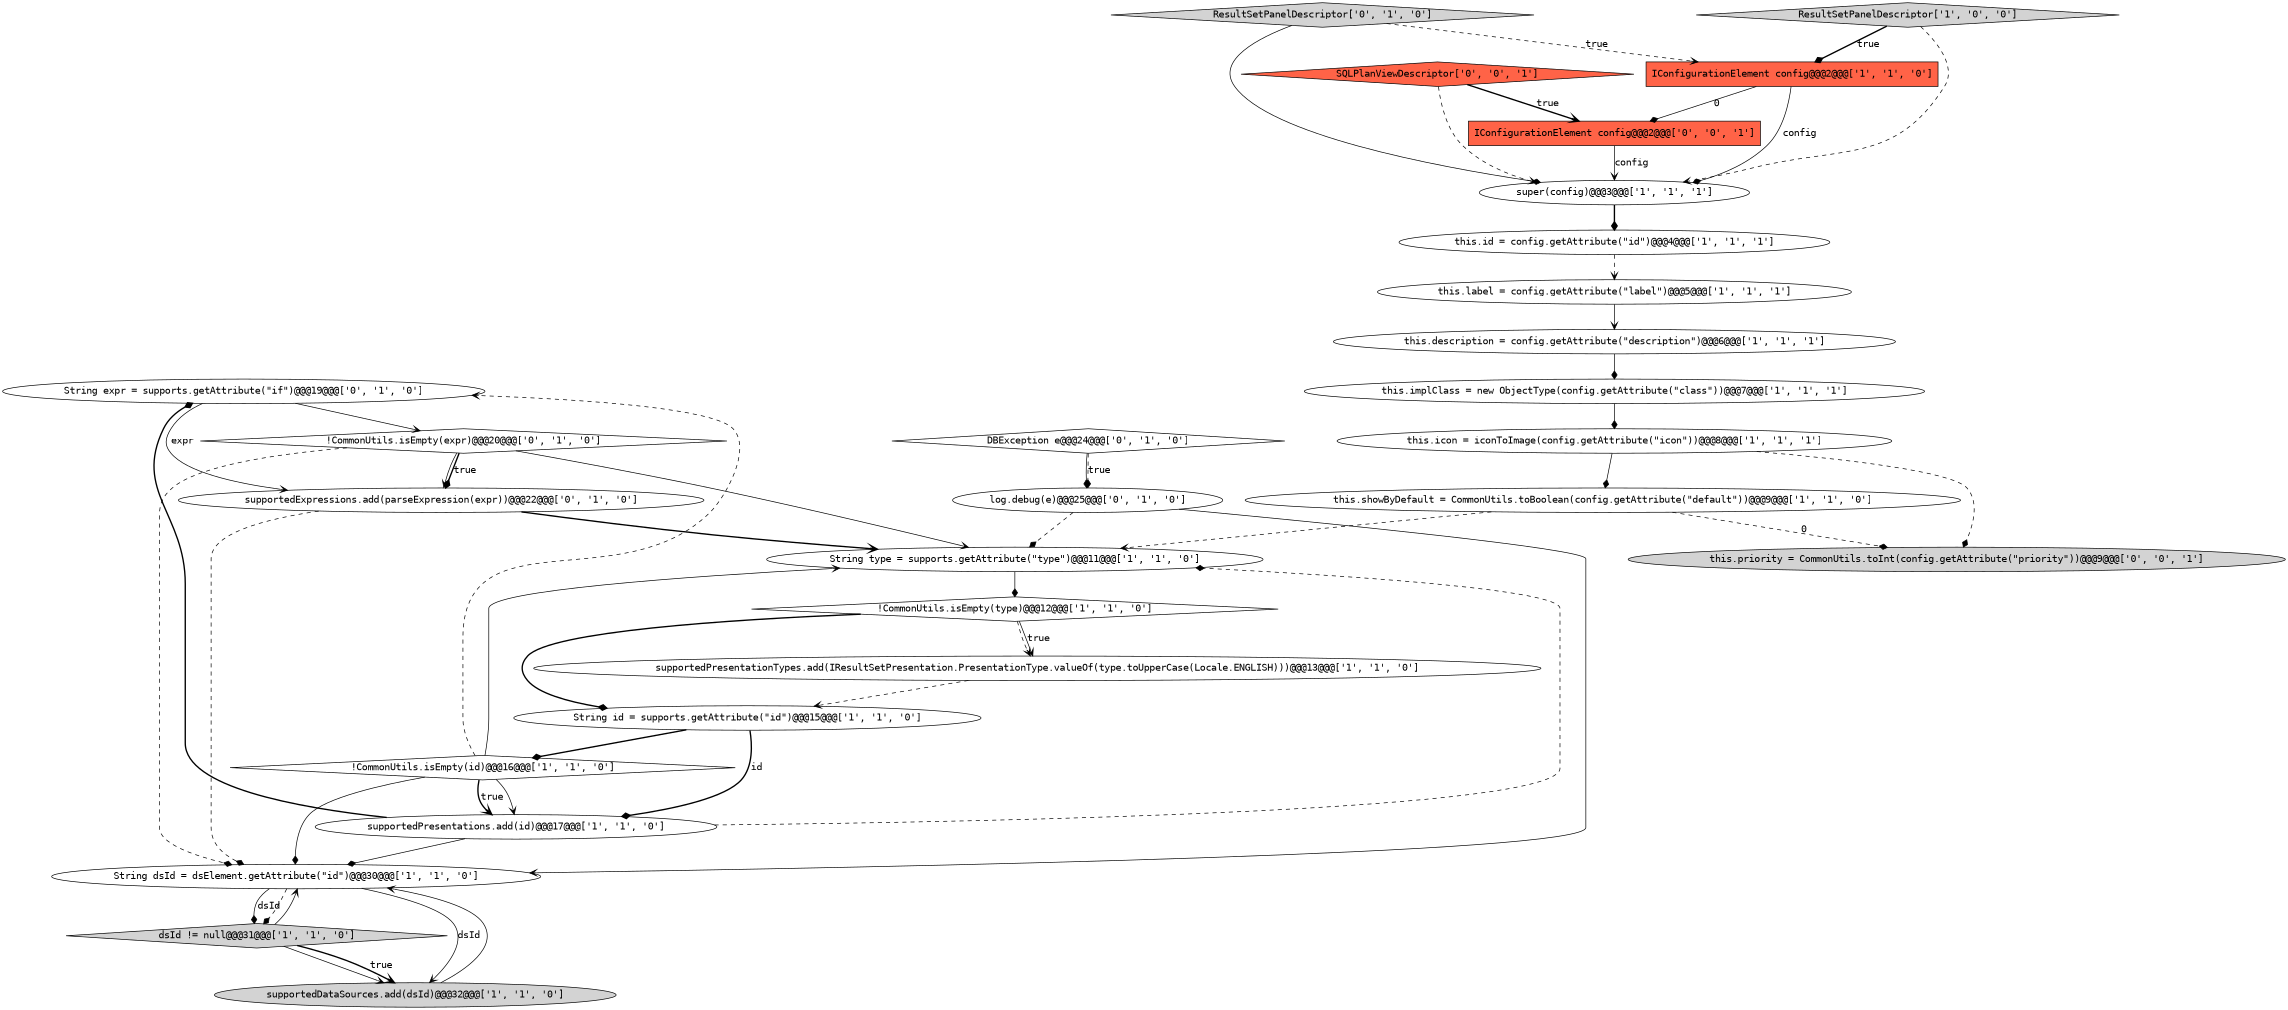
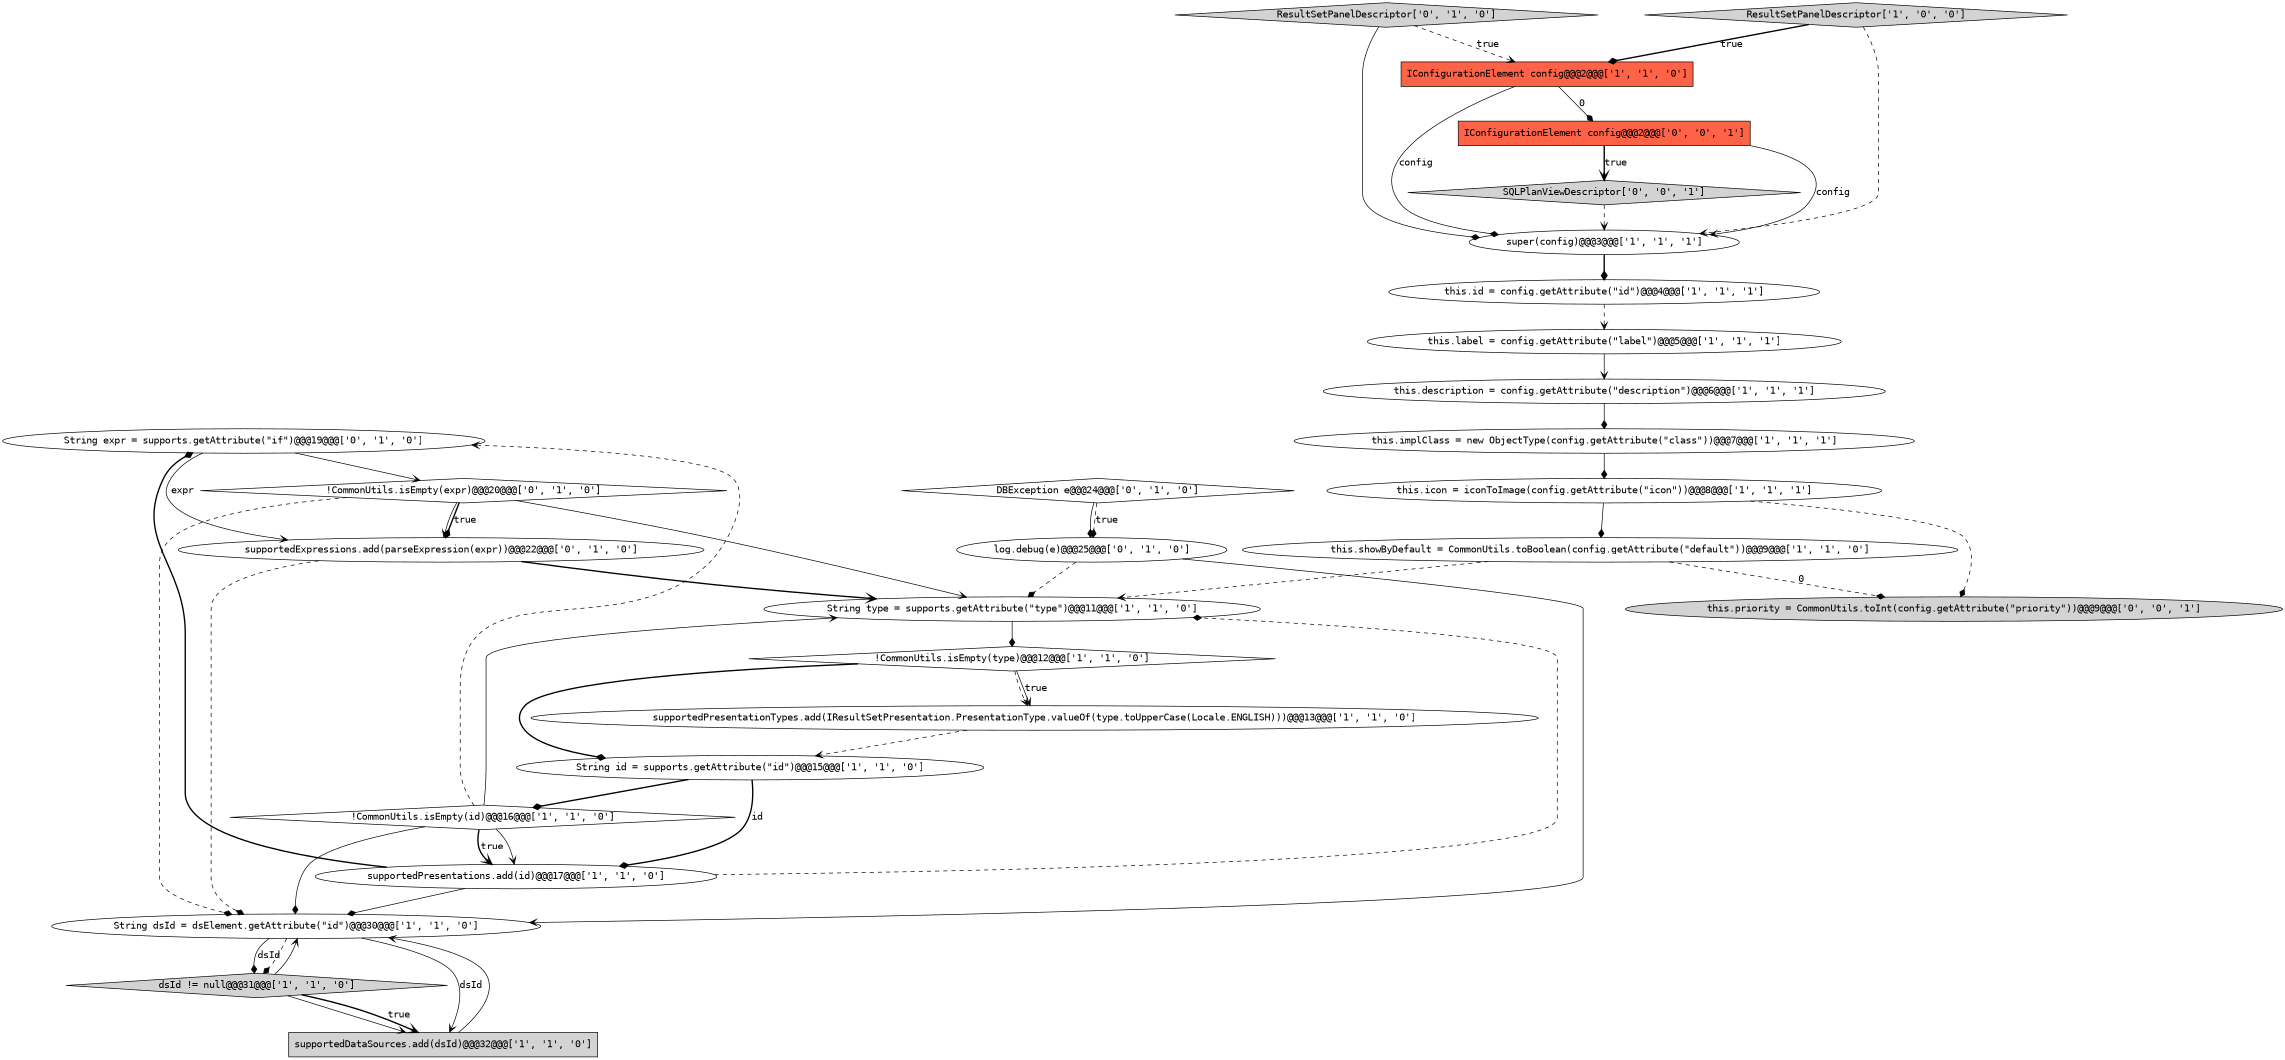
  digraph {
    fontname="DejaVu Sans Mono"
    node [fillcolor=white fontname="DejaVu Sans Mono" shape=ellipse style=filled]
    edge [arrowhead=vee fontname="DejaVu Sans Mono" style=solid]
    n1 [label="String expr = supports.getAttribute(\"if\")@@@19@@@['0', '1', '0']"]
    n2 [label="!CommonUtils.isEmpty(expr)@@@20@@@['0', '1', '0']" shape=diamond]
    n3 [label="supportedExpressions.add(parseExpression(expr))@@@22@@@['0', '1', '0']"]
    n4 [label="String type = supports.getAttribute(\"type\")@@@11@@@['1', '1', '0']"]
    n5 [label="String dsId = dsElement.getAttribute(\"id\")@@@30@@@['1', '1', '0']"]
-   n6 [fillcolor=tomato label="SQLPlanViewDescriptor['0', '0', '1']" shape=diamond]
+   n6 [fillcolor=lightgray label="SQLPlanViewDescriptor['0', '0', '1']" shape=diamond]
    n7 [label="super(config)@@@3@@@['1', '1', '1']"]
    n8 [fillcolor=tomato label="IConfigurationElement config@@@2@@@['0', '0', '1']" shape=box]
    n9 [label="this.id = config.getAttribute(\"id\")@@@4@@@['1', '1', '1']"]
    n10 [label="!CommonUtils.isEmpty(id)@@@16@@@['1', '1', '0']" shape=diamond]
    n11 [label="supportedPresentations.add(id)@@@17@@@['1', '1', '0']"]
    n12 [label="!CommonUtils.isEmpty(type)@@@12@@@['1', '1', '0']" shape=diamond]
    n13 [fillcolor=lightgray label="dsId != null@@@31@@@['1', '1', '0']" shape=diamond]
-   n14 [fillcolor=lightgray label="supportedDataSources.add(dsId)@@@32@@@['1', '1', '0']"]
+   n14 [fillcolor=lightgray label="supportedDataSources.add(dsId)@@@32@@@['1', '1', '0']" shape=box]
    n15 [label="this.label = config.getAttribute(\"label\")@@@5@@@['1', '1', '1']"]
    n16 [label="this.description = config.getAttribute(\"description\")@@@6@@@['1', '1', '1']"]
    n17 [fillcolor=lightgray label="this.priority = CommonUtils.toInt(config.getAttribute(\"priority\"))@@@9@@@['0', '0', '1']"]
    n18 [label="String id = supports.getAttribute(\"id\")@@@15@@@['1', '1', '0']"]
    n19 [label="this.icon = iconToImage(config.getAttribute(\"icon\"))@@@8@@@['1', '1', '1']"]
    n20 [label="this.showByDefault = CommonUtils.toBoolean(config.getAttribute(\"default\"))@@@9@@@['1', '1', '0']"]
    n21 [label="supportedPresentationTypes.add(IResultSetPresentation.PresentationType.valueOf(type.toUpperCase(Locale.ENGLISH)))@@@13@@@['1', '1', '0']"]
    n22 [fillcolor=lightgray label="ResultSetPanelDescriptor['0', '1', '0']" shape=diamond]
    n23 [fillcolor=tomato label="IConfigurationElement config@@@2@@@['1', '1', '0']" shape=box]
    n24 [label="this.implClass = new ObjectType(config.getAttribute(\"class\"))@@@7@@@['1', '1', '1']"]
    n25 [label="DBException e@@@24@@@['0', '1', '0']" shape=diamond]
    n26 [label="log.debug(e)@@@25@@@['0', '1', '0']"]
    n27 [fillcolor=lightgray label="ResultSetPanelDescriptor['1', '0', '0']" shape=diamond]
    n1 -> n2
    n1 -> n3 [label=expr]
    n2 -> n3
    n2 -> n3 [arrowhead=diamond label=true style=bold]
    n2 -> n4
    n2 -> n5 [arrowhead=diamond style=dashed]
    n3 -> n4 [style=bold]
    n3 -> n5 [arrowhead=diamond style=dashed]
    n4 -> n12 [arrowhead=diamond]
    n5 -> n13 [arrowhead=diamond label=dsId]
    n5 -> n13 [arrowhead=diamond style=dashed]
    n5 -> n14 [label=dsId]
    n6 -> n7 [style=dashed]
-   n6 -> n8 [label=true style=bold]
+   n8 -> n6 [label=true style=bold]
    n7 -> n9 [arrowhead=diamond style=bold]
    n8 -> n7 [label=config]
    n9 -> n15 [style=dashed]
    n10 -> n1 [style=dashed]
    n10 -> n4
    n10 -> n5 [arrowhead=diamond]
    n10 -> n11
    n10 -> n11 [label=true style=bold]
    n11 -> n1 [arrowhead=diamond style=bold]
    n11 -> n4 [arrowhead=diamond style=dashed]
    n11 -> n5 [arrowhead=diamond]
    n12 -> n18 [arrowhead=diamond style=bold]
    n12 -> n21 [label=true]
    n12 -> n21 [style=dashed]
    n13 -> n5
    n13 -> n14
    n13 -> n14 [label=true style=bold]
    n14 -> n5
    n15 -> n16
    n16 -> n24 [arrowhead=diamond]
    n18 -> n10 [arrowhead=diamond style=bold]
    n18 -> n11 [arrowhead=diamond label=id style=bold]
    n19 -> n17 [arrowhead=diamond style=dashed]
    n19 -> n20 [arrowhead=diamond]
    n20 -> n4 [style=dashed]
    n20 -> n17 [arrowhead=diamond label=0 style=dashed]
    n21 -> n18 [style=dashed]
    n22 -> n7 [arrowhead=diamond]
    n22 -> n23 [label=true style=dashed]
    n23 -> n7 [arrowhead=diamond label=config]
    n23 -> n8 [arrowhead=diamond label=0]
    n24 -> n19 [arrowhead=diamond]
    n25 -> n26 [arrowhead=diamond label=true style=dashed]
    n25 -> n26 [arrowhead=diamond]
    n26 -> n4 [arrowhead=diamond style=dashed]
    n26 -> n5
    n27 -> n7 [style=dashed]
    n27 -> n23 [arrowhead=diamond label=true style=bold]
  }
